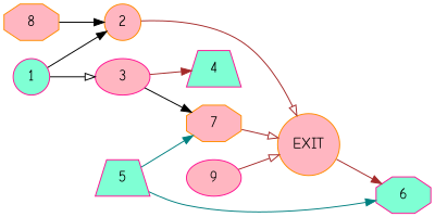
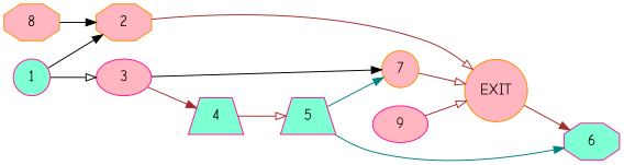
  digraph {
    fontname="Comic Neue"
    rankdir=LR
    node [color=deeppink fillcolor=lightpink fontname="Comic Neue" shape=circle style=filled]
    edge [arrowhead=normal color=brown fontname="Comic Neue"]
    1 [fillcolor=aquamarine]
-   2 [color=darkorange]
+   2 [color=darkorange shape=octagon]
    3 [shape=ellipse]
    8 [color=darkorange shape=octagon]
    9 [shape=ellipse]
    n6 [color=darkorange label=EXIT]
    6 [fillcolor=aquamarine shape=octagon]
    4 [fillcolor=aquamarine shape=trapezium]
-   7 [color=darkorange shape=octagon]
+   7 [color=darkorange]
    5 [fillcolor=aquamarine shape=trapezium]
    1 -> 2 [color=black]
    1 -> 3 [arrowhead=onormal color=black]
    2 -> n6 [arrowhead=onormal]
    3 -> 4
    3 -> 7 [color=black]
    8 -> 2 [color=black]
    9 -> n6 [arrowhead=onormal]
    n6 -> 6
+   4 -> 5 [arrowhead=onormal]
    7 -> n6 [arrowhead=onormal]
    5 -> 6 [color=teal]
    5 -> 7 [color=teal]
  }
